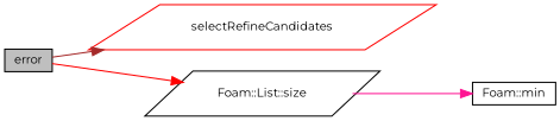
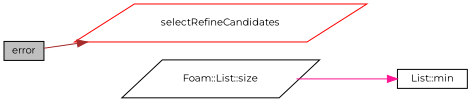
  digraph {
    fontname=Montserrat
    rankdir=LR
    node [color=black fontname=Montserrat fontsize=10 shape=box]
    edge [fontname=Montserrat fontsize=10 labelfontname=Helvetica labelfontsize=10 style=solid]
    n1 [fillcolor=grey75 fontcolor=black height=0.2 label=error style=filled width=0.4]
    n2 [color=red height=0.2 label=selectRefineCandidates shape=parallelogram width=0.4]
    n3 [height=0.2 label="Foam::List::size" shape=parallelogram width=0.4]
-   n4 [height=0.2 label="Foam::min" width=0.4]
+   n4 [height=0.2 label="List::min" width=0.4]
    n1 -> n2 [color=brown]
-   n1 -> n3 [color=red]
    n3 -> n4 [color=deeppink]
  }
